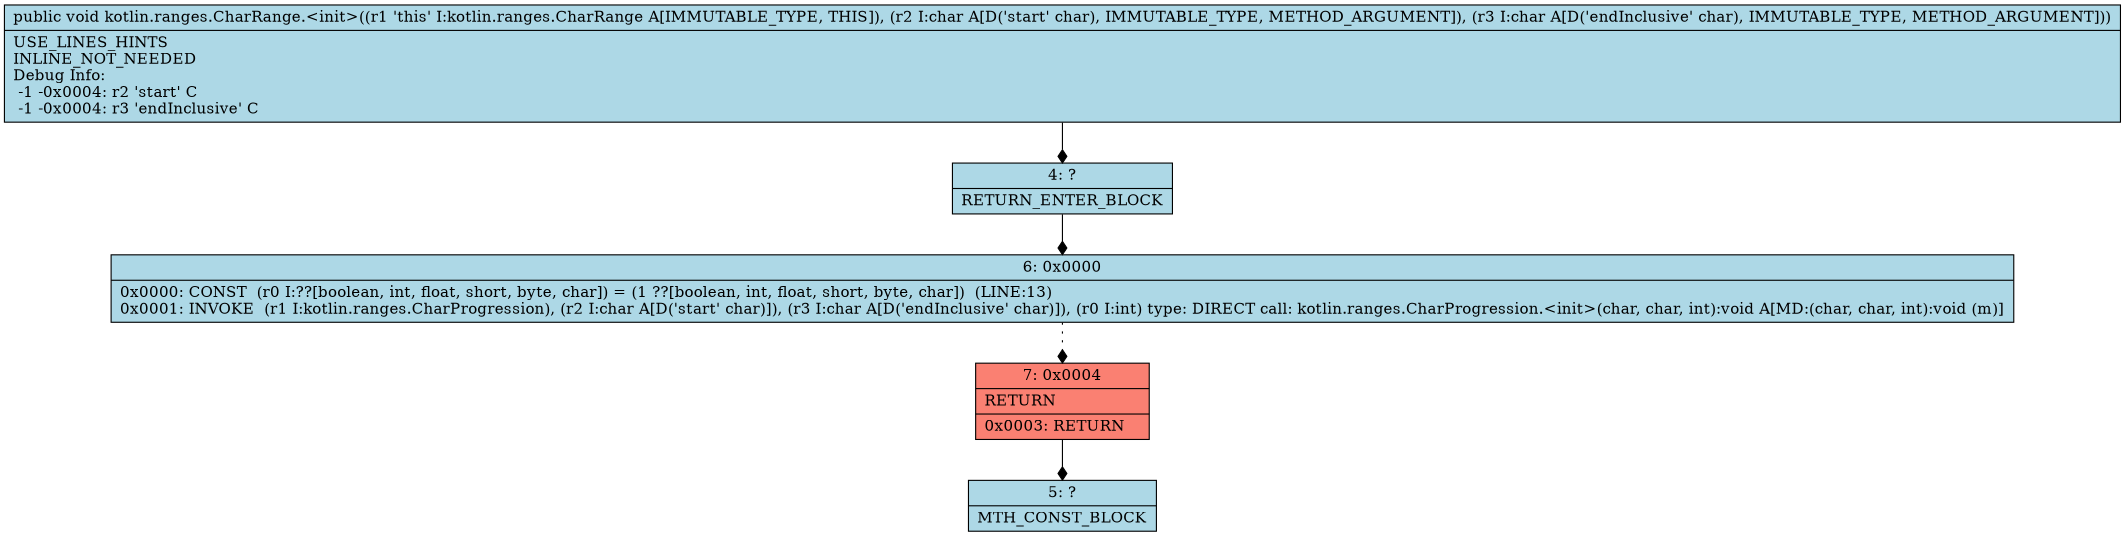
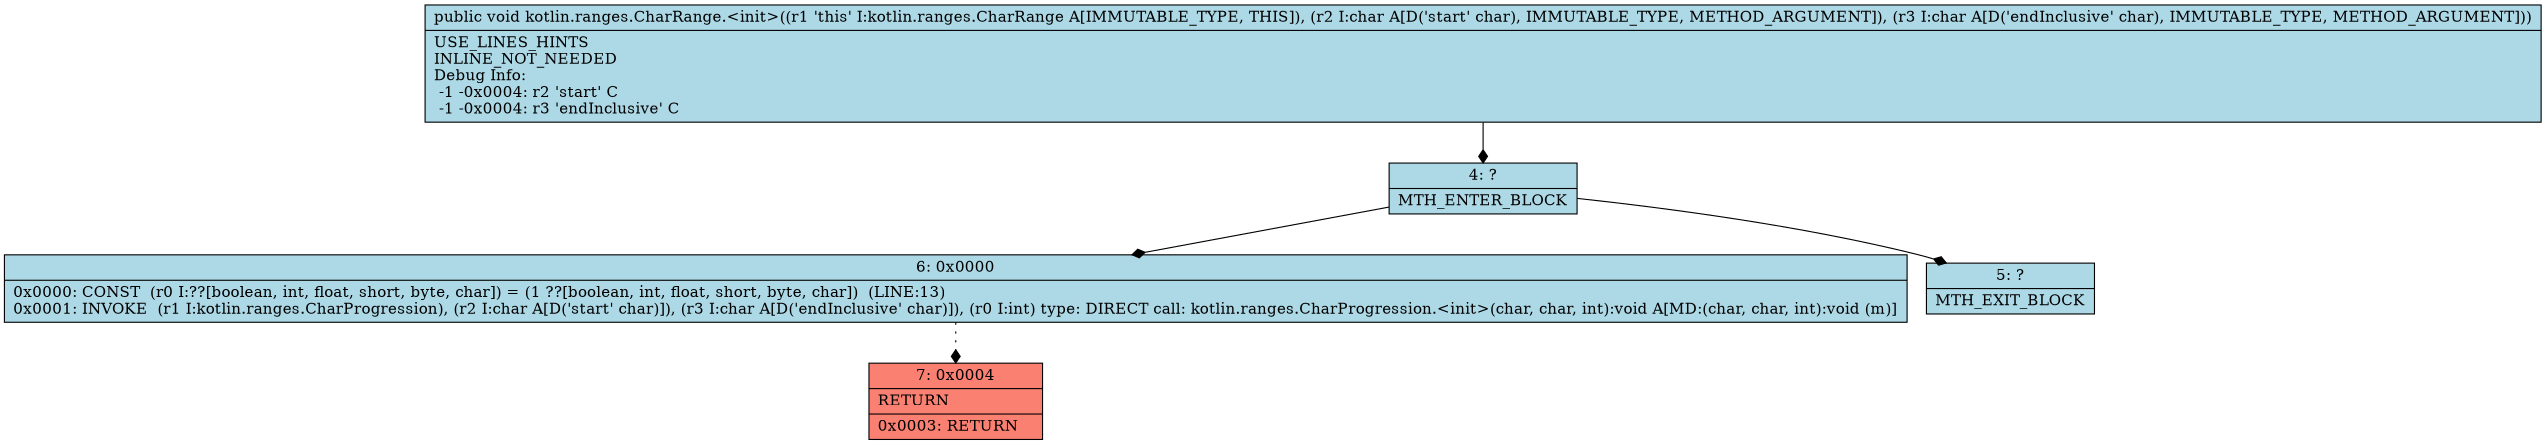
  digraph {
    node [fillcolor=lightblue shape=record style=filled]
    edge [arrowhead=diamond style=solid]
-   n1 [label="{4\:\ ?|RETURN_ENTER_BLOCK\l}"]
+   n1 [label="{4\:\ ?|MTH_ENTER_BLOCK\l}"]
    n2 [label="{6\:\ 0x0000|0x0000: CONST  (r0 I:??[boolean, int, float, short, byte, char]) = (1 ??[boolean, int, float, short, byte, char])  (LINE:13)\l0x0001: INVOKE  (r1 I:kotlin.ranges.CharProgression), (r2 I:char A[D('start' char)]), (r3 I:char A[D('endInclusive' char)]), (r0 I:int) type: DIRECT call: kotlin.ranges.CharProgression.\<init\>(char, char, int):void A[MD:(char, char, int):void (m)]\l}"]
    n3 [fillcolor=salmon label="{7\:\ 0x0004|RETURN\l|0x0003: RETURN   \l}"]
-   n4 [label="{5\:\ ?|MTH_CONST_BLOCK\l}"]
+   n4 [label="{5\:\ ?|MTH_EXIT_BLOCK\l}"]
    n5 [label="{public void kotlin.ranges.CharRange.\<init\>((r1 'this' I:kotlin.ranges.CharRange A[IMMUTABLE_TYPE, THIS]), (r2 I:char A[D('start' char), IMMUTABLE_TYPE, METHOD_ARGUMENT]), (r3 I:char A[D('endInclusive' char), IMMUTABLE_TYPE, METHOD_ARGUMENT]))  | USE_LINES_HINTS\lINLINE_NOT_NEEDED\lDebug Info:\l  \-1 \-0x0004: r2 'start' C\l  \-1 \-0x0004: r3 'endInclusive' C\l}"]
    n1 -> n2
    n2 -> n3 [style=dotted]
-   n3 -> n4
+   n1 -> n4
    n5 -> n1
  }
